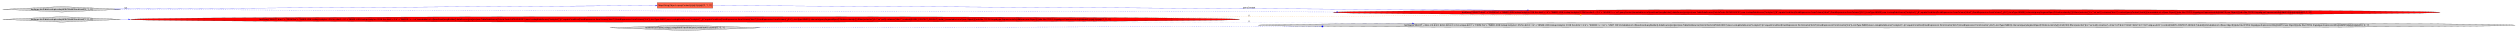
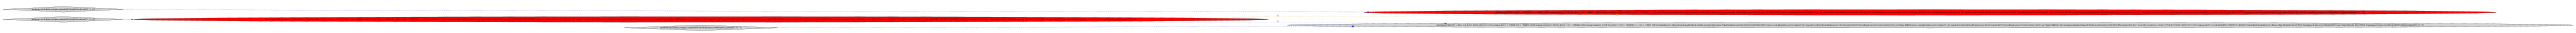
  digraph {
    rankdir=LR
    fontname=Roboto
    node [fillcolor=lightgray shape=ellipse style=filled fontname=Roboto]
    edge [style=solid color=blue arrowhead=normal fontname=Roboto]
-   n1 [fillcolor=tomato label="Map<String,Object> queryContext@@@2@@@['0', '1', '0']" shape=box]
    n2 [fillcolor=red label="testQuery(\"SELECT dim1\" + \"FROM foo\" + \"INNER JOIN lookup.lookyloo l ON foo.dim2 = l.k\" + \"INNER JOIN lookup.lookyloo l2 ON foo.dim2 = l2.k\" + \"WHERE l.v = 'xa'\",queryContext,ImmutableList.of(newScanQueryBuilder().dataSource(join(join(new TableDataSource(CalciteTests.DATASOURCE1),new LookupDataSource(\"lookyloo\"),\"j0.\",equalsCondition(DruidExpression.fromColumn(\"dim2\"),DruidExpression.fromColumn(\"j0.k\")),JoinType.INNER),new LookupDataSource(\"lookyloo\"),\"_j0.\",equalsCondition(DruidExpression.fromColumn(\"dim2\"),DruidExpression.fromColumn(\"_j0.k\")),JoinType.INNER)).intervals(querySegmentSpec(Filtration.eternity())).filters(selector(\"j0.v\",\"xa\",null)).columns(\"dim1\").context(queryContext).build()),ImmutableList.of(new Object((((edu.fdu.CPPDG.tinypdg.pe.ExpressionInfo@8d6f10,new Object((((edu.fdu.CPPDG.tinypdg.pe.ExpressionInfo@8d6f14))@@@3@@@['0', '1', '0']"]
    n3 [label="testInnerJoinTableLookupLookupWithFilterWithoutLimit['0', '1', '0']" shape=diamond]
    n4 [fillcolor=red label="testQuery(\"SELECT dim1\" + \"FROM foo\" + \"INNER JOIN lookup.lookyloo l ON foo.dim2 = l.k\" + \"INNER JOIN lookup.lookyloo l2 ON foo.dim2 = l2.k\" + \"WHERE l.v = 'xa'\",ImmutableList.of(newScanQueryBuilder().dataSource(join(join(new TableDataSource(CalciteTests.DATASOURCE1),new LookupDataSource(\"lookyloo\"),\"j0.\",equalsCondition(DruidExpression.fromColumn(\"dim2\"),DruidExpression.fromColumn(\"j0.k\")),JoinType.INNER),new LookupDataSource(\"lookyloo\"),\"_j0.\",equalsCondition(DruidExpression.fromColumn(\"dim2\"),DruidExpression.fromColumn(\"_j0.k\")),JoinType.INNER)).intervals(querySegmentSpec(Filtration.eternity())).filters(selector(\"j0.v\",\"xa\",null)).columns(\"dim1\").context(QUERY_CONTEXT_DEFAULT).build()),ImmutableList.of(new Object((((edu.fdu.CPPDG.tinypdg.pe.ExpressionInfo@8d6eac,new Object((((edu.fdu.CPPDG.tinypdg.pe.ExpressionInfo@8d6eb0))@@@3@@@['1', '0', '0']"]
    n5 [label="testQuery(\"SELECT __time, cnt, dim1, dim2, dim3, m1, m2, unique_dim1\" + \"FROM foo\" + \"INNER JOIN lookup.lookyloo l ON foo.dim2 = l.k\" + \"INNER JOIN lookup.lookyloo l2 ON foo.dim2 = l2.k\" + \"WHERE l.v = 'xa'\" + \"LIMIT 100\",ImmutableList.of(newScanQueryBuilder().dataSource(join(join(new TableDataSource(CalciteTests.DATASOURCE1),new LookupDataSource(\"lookyloo\"),\"j0.\",equalsCondition(DruidExpression.fromColumn(\"dim2\"),DruidExpression.fromColumn(\"j0.k\")),JoinType.INNER),new LookupDataSource(\"lookyloo\"),\"_j0.\",equalsCondition(DruidExpression.fromColumn(\"dim2\"),DruidExpression.fromColumn(\"_j0.k\")),JoinType.INNER)).intervals(querySegmentSpec(Filtration.eternity())).limit(100).filters(selector(\"j0.v\",\"xa\",null)).columns(\"__time\",\"cnt\",\"dim1\",\"dim2\",\"dim3\",\"m1\",\"m2\",\"unique_dim1\").context(QUERY_CONTEXT_DEFAULT).build()),ImmutableList.of(new Object((((edu.fdu.CPPDG.tinypdg.pe.ExpressionInfo@8d6f7c,new Object((((edu.fdu.CPPDG.tinypdg.pe.ExpressionInfo@8d6f87))@@@3@@@['0', '0', '1']"]
    n6 [label="testInnerJoinTableLookupLookupWithFilterWithoutLimit['1', '0', '0']" shape=diamond]
    n7 [label="testInnerJoinTableLookupLookupWithFilterWithOuterLimitWithAllColumns['0', '0', '1']" shape=diamond]
-   n1 -> n2 [label=queryContext arrowhead=tee]
-   n3 -> n1 [label=true]
    n3 -> n2 [style=dashed]
    n4 -> n2 [label=0 style=dashed color=darkorange arrowhead=box]
    n4 -> n5 [label=0 style=dotted]
    n6 -> n4
    n7 -> n5 [style=dashed arrowhead=box]
  }
